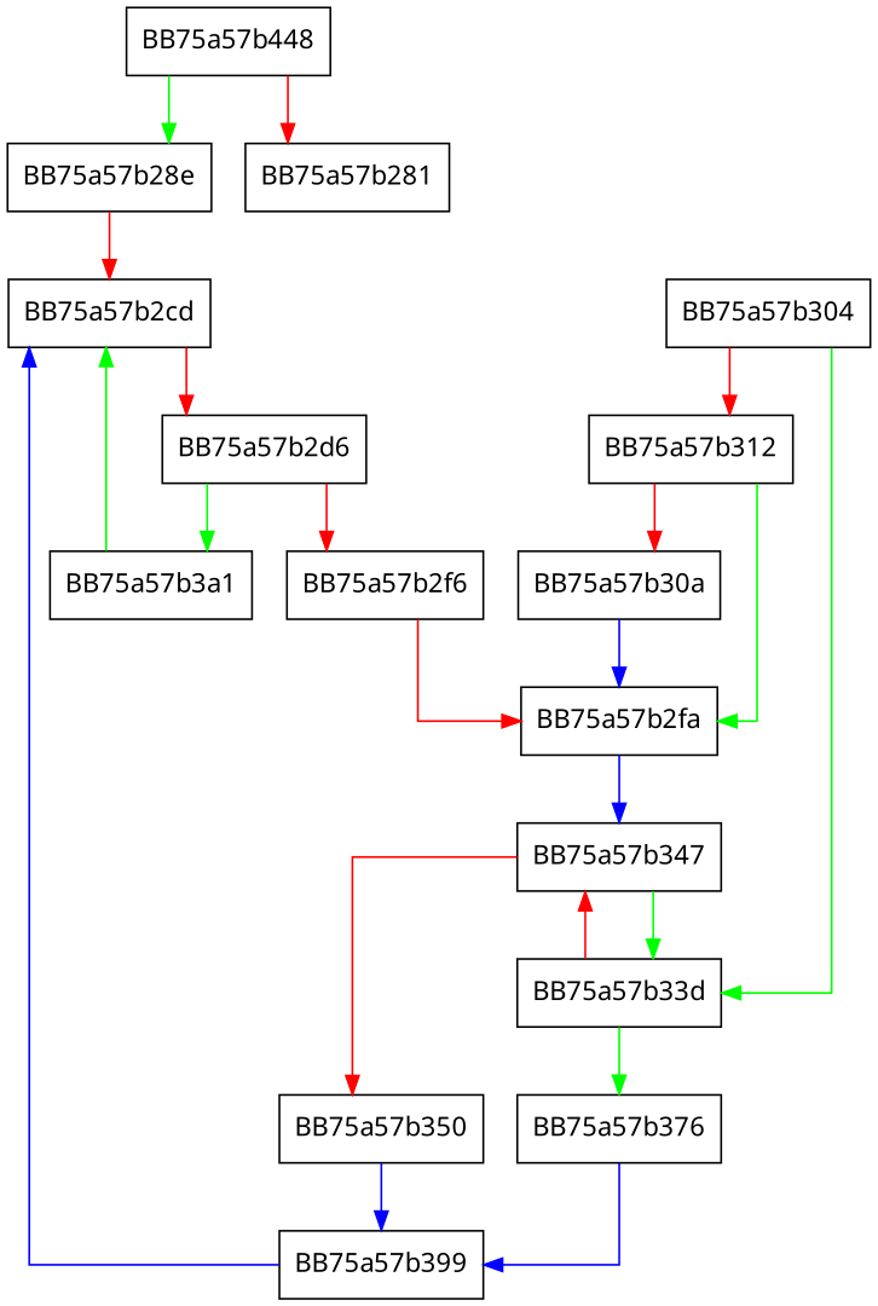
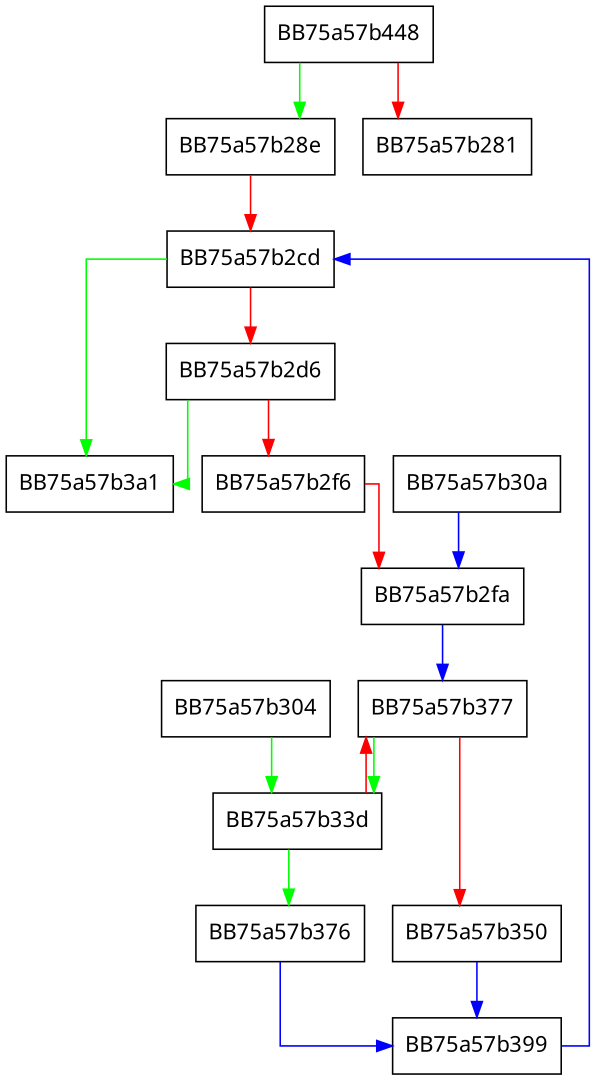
  digraph {
    fontname="Noto Sans"
    splines=ortho
    node [fontname="Noto Sans" shape=box]
    edge [color=red fontname="Noto Sans"]
    n1 [label=BB75a57b448]
    BB75a57b28e
    BB75a57b281
    BB75a57b2cd
    BB75a57b3a1
    BB75a57b2d6
    BB75a57b2f6
    BB75a57b304
    BB75a57b33d
-   BB75a57b312
    BB75a57b2fa
    BB75a57b376
-   BB75a57b347
+   BB75a57b347 [label=BB75a57b377]
    n14 [label=BB75a57b30a]
    BB75a57b399
    BB75a57b350
    n1 -> BB75a57b28e [color=green]
    n1 -> BB75a57b281
    BB75a57b28e -> BB75a57b2cd
-   BB75a57b3a1 -> BB75a57b2cd [color=green]
+   BB75a57b2cd -> BB75a57b3a1 [color=green]
    BB75a57b2cd -> BB75a57b2d6
    BB75a57b2d6 -> BB75a57b3a1 [color=green]
    BB75a57b2d6 -> BB75a57b2f6
    BB75a57b2f6 -> BB75a57b2fa
    BB75a57b304 -> BB75a57b33d [color=green]
-   BB75a57b304 -> BB75a57b312
    BB75a57b33d -> BB75a57b376 [color=green]
    BB75a57b33d -> BB75a57b347
-   BB75a57b312 -> BB75a57b2fa [color=green]
-   BB75a57b312 -> n14
    BB75a57b2fa -> BB75a57b347 [color=blue]
    BB75a57b376 -> BB75a57b399 [color=blue]
    BB75a57b347 -> BB75a57b33d [color=green]
    BB75a57b347 -> BB75a57b350
    n14 -> BB75a57b2fa [color=blue]
    BB75a57b399 -> BB75a57b2cd [color=blue]
    BB75a57b350 -> BB75a57b399 [color=blue]
  }
